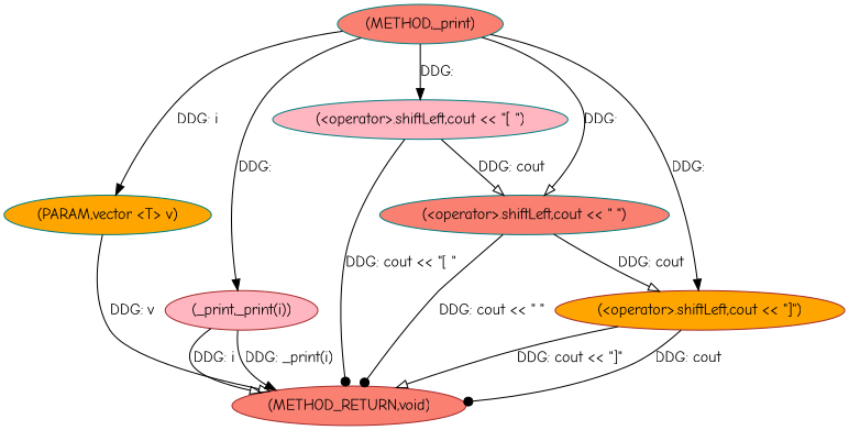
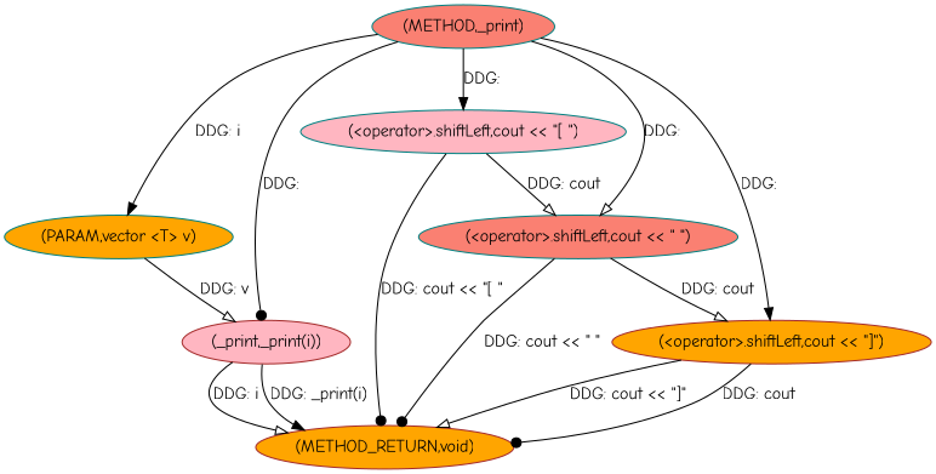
  digraph {
    fontname="Comic Neue"
    node [color=teal fillcolor=salmon fontname="Comic Neue" style=filled]
    edge [arrowhead=onormal fontname="Comic Neue"]
    n1 [label="(METHOD,_print)"]
    n2 [fillcolor=orange label="(PARAM,vector <T> v)"]
    n3 [fillcolor=lightpink label="(<operator>.shiftLeft,cout << \"[ \")"]
    n4 [color=brown fillcolor=orange label="(<operator>.shiftLeft,cout << \"]\")"]
    n5 [color=brown fillcolor=lightpink label="(_print,_print(i))"]
    n6 [label="(<operator>.shiftLeft,cout << \" \")"]
-   n7 [color=brown label="(METHOD_RETURN,void)"]
+   n7 [color=brown fillcolor=orange label="(METHOD_RETURN,void)"]
    n1 -> n2 [arrowhead=normal label="DDG: i"]
    n1 -> n3 [arrowhead=normal label="DDG: "]
    n1 -> n4 [arrowhead=normal label="DDG: "]
-   n1 -> n5 [arrowhead=normal label="DDG: "]
+   n1 -> n5 [arrowhead=dot label="DDG: "]
    n1 -> n6 [label="DDG: "]
-   n2 -> n7 [label="DDG: v"]
+   n2 -> n5 [label="DDG: v"]
    n3 -> n6 [label="DDG: cout"]
    n3 -> n7 [arrowhead=dot label="DDG: cout << \"[ \""]
    n4 -> n7 [arrowhead=dot label="DDG: cout"]
    n4 -> n7 [label="DDG: cout << \"]\""]
    n5 -> n7 [arrowhead=normal label="DDG: _print(i)"]
    n5 -> n7 [label="DDG: i"]
    n6 -> n4 [label="DDG: cout"]
    n6 -> n7 [arrowhead=dot label="DDG: cout << \" \""]
  }
